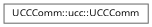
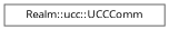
  digraph {
    rankdir=LR
    fontname="Open Sans"
-   n1 [color=grey40 fillcolor=white fontname="Open Sans" fontsize=10 height=0.2 label="UCCComm::ucc::UCCComm" shape=box style=filled width=0.4]
+   n1 [color=grey40 fillcolor=white fontname="Open Sans" fontsize=10 height=0.2 label="Realm::ucc::UCCComm" shape=box style=filled width=0.4]
  }
